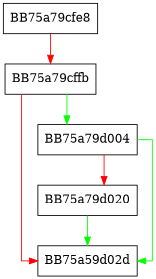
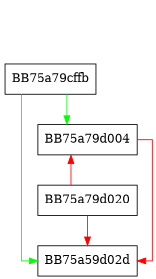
  digraph {
    splines=ortho
    node [shape=box]
    edge [color=red]
-   BB75a79cfe8
    BB75a79cffb
    n3 [label=BB75a59d02d]
    BB75a79d020
    BB75a79d004
-   BB75a79cfe8 -> BB75a79cffb
-   BB75a79cffb -> n3
+   BB75a79cffb -> n3 [color=green]
    BB75a79cffb -> BB75a79d004 [color=green]
-   BB75a79d020 -> n3 [color=green]
-   BB75a79d004 -> n3 [color=green]
-   BB75a79d004 -> BB75a79d020
+   BB75a79d020 -> n3
+   BB75a79d004 -> n3
+   BB75a79d020 -> BB75a79d004
  }
